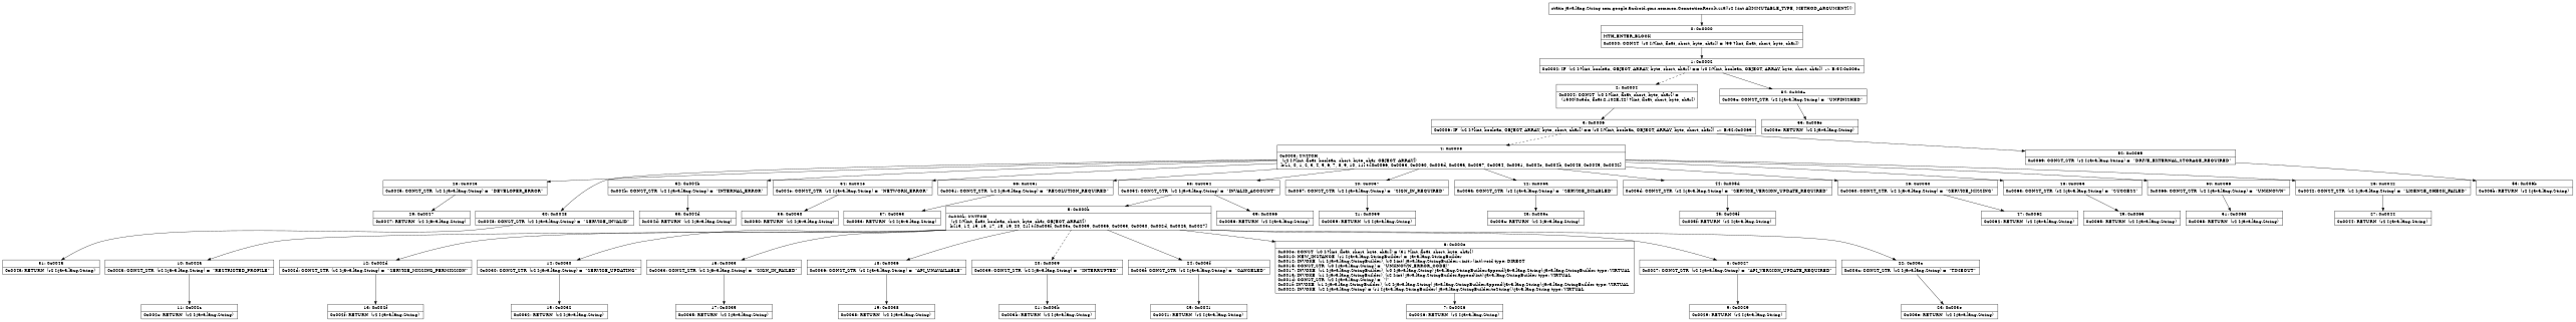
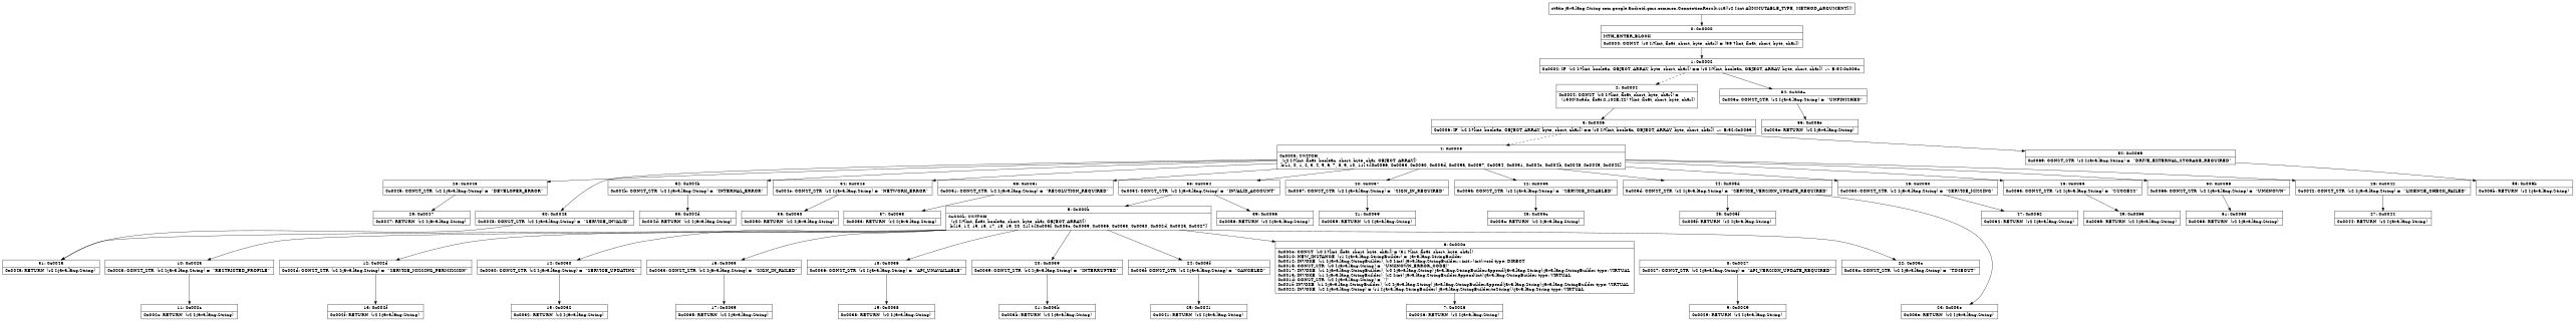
  digraph {
    node [shape=record]
    n1 [label="{0\:\ 0x0000|MTH_ENTER_BLOCK\l|0x0000: CONST  (r0 I:?[int, float, short, byte, char]) = (99 ?[int, float, short, byte, char]) \l}"]
    n2 [label="{1\:\ 0x0002|0x0002: IF  (r2 I:?[int, boolean, OBJECT, ARRAY, byte, short, char]) == (r0 I:?[int, boolean, OBJECT, ARRAY, byte, short, char])  \-\> B:54:0x006c \l}"]
    n3 [label="{2\:\ 0x0004|0x0004: CONST  (r0 I:?[int, float, short, byte, char]) = \l  (1500(0x5dc, float:2.102E\-42) ?[int, float, short, byte, char])\l \l}"]
    n4 [label="{54\:\ 0x006c|0x006c: CONST_STR  (r2 I:java.lang.String) =  \"UNFINISHED\" \l}"]
    n5 [label="{3\:\ 0x0006|0x0006: IF  (r2 I:?[int, boolean, OBJECT, ARRAY, byte, short, char]) == (r0 I:?[int, boolean, OBJECT, ARRAY, byte, short, char])  \-\> B:52:0x0069 \l}"]
    n6 [label="{55\:\ 0x006e|0x006e: RETURN  (r2 I:java.lang.String) \l}"]
    n7 [label="{4\:\ 0x0008|0x0008: SWITCH  \l  (r2 I:?[int, float, boolean, short, byte, char, OBJECT, ARRAY])\l k:[\-1, 0, 1, 2, 3, 4, 5, 6, 7, 8, 9, 10, 11] t:[0x0066, 0x0063, 0x0060, 0x005d, 0x005a, 0x0057, 0x0054, 0x0051, 0x004e, 0x004b, 0x0048, 0x0045, 0x0042] \l}"]
    n8 [label="{52\:\ 0x0069|0x0069: CONST_STR  (r2 I:java.lang.String) =  \"DRIVE_EXTERNAL_STORAGE_REQUIRED\" \l}"]
    n9 [label="{26\:\ 0x0042|0x0042: CONST_STR  (r2 I:java.lang.String) =  \"LICENSE_CHECK_FAILED\" \l}"]
    n10 [label="{28\:\ 0x0045|0x0045: CONST_STR  (r2 I:java.lang.String) =  \"DEVELOPER_ERROR\" \l}"]
    n11 [label="{30\:\ 0x0048|0x0048: CONST_STR  (r2 I:java.lang.String) =  \"SERVICE_INVALID\" \l}"]
    n12 [label="{32\:\ 0x004b|0x004b: CONST_STR  (r2 I:java.lang.String) =  \"INTERNAL_ERROR\" \l}"]
    n13 [label="{34\:\ 0x004e|0x004e: CONST_STR  (r2 I:java.lang.String) =  \"NETWORK_ERROR\" \l}"]
    n14 [label="{36\:\ 0x0051|0x0051: CONST_STR  (r2 I:java.lang.String) =  \"RESOLUTION_REQUIRED\" \l}"]
    n15 [label="{38\:\ 0x0054|0x0054: CONST_STR  (r2 I:java.lang.String) =  \"INVALID_ACCOUNT\" \l}"]
    n16 [label="{40\:\ 0x0057|0x0057: CONST_STR  (r2 I:java.lang.String) =  \"SIGN_IN_REQUIRED\" \l}"]
    n17 [label="{42\:\ 0x005a|0x005a: CONST_STR  (r2 I:java.lang.String) =  \"SERVICE_DISABLED\" \l}"]
    n18 [label="{44\:\ 0x005d|0x005d: CONST_STR  (r2 I:java.lang.String) =  \"SERVICE_VERSION_UPDATE_REQUIRED\" \l}"]
    n19 [label="{46\:\ 0x0060|0x0060: CONST_STR  (r2 I:java.lang.String) =  \"SERVICE_MISSING\" \l}"]
    n20 [label="{48\:\ 0x0063|0x0063: CONST_STR  (r2 I:java.lang.String) =  \"SUCCESS\" \l}"]
    n21 [label="{50\:\ 0x0066|0x0066: CONST_STR  (r2 I:java.lang.String) =  \"UNKNOWN\" \l}"]
    n22 [label="{53\:\ 0x006b|0x006b: RETURN  (r2 I:java.lang.String) \l}"]
    n23 [label="{5\:\ 0x000b|0x000b: SWITCH  \l  (r2 I:?[int, float, boolean, short, byte, char, OBJECT, ARRAY])\l k:[13, 14, 15, 16, 17, 18, 19, 20, 21] t:[0x003f, 0x003c, 0x0039, 0x0036, 0x0033, 0x0030, 0x002d, 0x002a, 0x0027] \l}"]
    n24 [label="{6\:\ 0x000e|0x000e: CONST  (r0 I:?[int, float, short, byte, char]) = (31 ?[int, float, short, byte, char]) \l0x0010: NEW_INSTANCE  (r1 I:java.lang.StringBuilder) =  java.lang.StringBuilder \l0x0012: INVOKE  (r1 I:java.lang.StringBuilder), (r0 I:int) java.lang.StringBuilder.\<init\>(int):void type: DIRECT \l0x0015: CONST_STR  (r0 I:java.lang.String) =  \"UNKNOWN_ERROR_CODE(\" \l0x0017: INVOKE  (r1 I:java.lang.StringBuilder), (r0 I:java.lang.String) java.lang.StringBuilder.append(java.lang.String):java.lang.StringBuilder type: VIRTUAL \l0x001a: INVOKE  (r1 I:java.lang.StringBuilder), (r2 I:int) java.lang.StringBuilder.append(int):java.lang.StringBuilder type: VIRTUAL \l0x001d: CONST_STR  (r2 I:java.lang.String) =  \")\" \l0x001f: INVOKE  (r1 I:java.lang.StringBuilder), (r2 I:java.lang.String) java.lang.StringBuilder.append(java.lang.String):java.lang.StringBuilder type: VIRTUAL \l0x0022: INVOKE  (r2 I:java.lang.String) = (r1 I:java.lang.StringBuilder) java.lang.StringBuilder.toString():java.lang.String type: VIRTUAL \l}"]
    n25 [label="{8\:\ 0x0027|0x0027: CONST_STR  (r2 I:java.lang.String) =  \"API_VERSION_UPDATE_REQUIRED\" \l}"]
    n26 [label="{10\:\ 0x002a|0x002a: CONST_STR  (r2 I:java.lang.String) =  \"RESTRICTED_PROFILE\" \l}"]
    n27 [label="{12\:\ 0x002d|0x002d: CONST_STR  (r2 I:java.lang.String) =  \"SERVICE_MISSING_PERMISSION\" \l}"]
    n28 [label="{14\:\ 0x0030|0x0030: CONST_STR  (r2 I:java.lang.String) =  \"SERVICE_UPDATING\" \l}"]
    n29 [label="{16\:\ 0x0033|0x0033: CONST_STR  (r2 I:java.lang.String) =  \"SIGN_IN_FAILED\" \l}"]
    n30 [label="{18\:\ 0x0036|0x0036: CONST_STR  (r2 I:java.lang.String) =  \"API_UNAVAILABLE\" \l}"]
    n31 [label="{20\:\ 0x0039|0x0039: CONST_STR  (r2 I:java.lang.String) =  \"INTERRUPTED\" \l}"]
    n32 [label="{22\:\ 0x003c|0x003c: CONST_STR  (r2 I:java.lang.String) =  \"TIMEOUT\" \l}"]
    n33 [label="{24\:\ 0x003f|0x003f: CONST_STR  (r2 I:java.lang.String) =  \"CANCELED\" \l}"]
    n34 [label="{27\:\ 0x0044|0x0044: RETURN  (r2 I:java.lang.String) \l}"]
    n35 [label="{29\:\ 0x0047|0x0047: RETURN  (r2 I:java.lang.String) \l}"]
    n36 [label="{31\:\ 0x004a|0x004a: RETURN  (r2 I:java.lang.String) \l}"]
    n37 [label="{33\:\ 0x004d|0x004d: RETURN  (r2 I:java.lang.String) \l}"]
    n38 [label="{35\:\ 0x0050|0x0050: RETURN  (r2 I:java.lang.String) \l}"]
    n39 [label="{37\:\ 0x0053|0x0053: RETURN  (r2 I:java.lang.String) \l}"]
    n40 [label="{39\:\ 0x0056|0x0056: RETURN  (r2 I:java.lang.String) \l}"]
    n41 [label="{41\:\ 0x0059|0x0059: RETURN  (r2 I:java.lang.String) \l}"]
    n42 [label="{43\:\ 0x005c|0x005c: RETURN  (r2 I:java.lang.String) \l}"]
    n43 [label="{45\:\ 0x005f|0x005f: RETURN  (r2 I:java.lang.String) \l}"]
    n44 [label="{47\:\ 0x0062|0x0062: RETURN  (r2 I:java.lang.String) \l}"]
    n45 [label="{49\:\ 0x0065|0x0065: RETURN  (r2 I:java.lang.String) \l}"]
    n46 [label="{51\:\ 0x0068|0x0068: RETURN  (r2 I:java.lang.String) \l}"]
    n47 [label="{7\:\ 0x0026|0x0026: RETURN  (r2 I:java.lang.String) \l}"]
    n48 [label="{9\:\ 0x0029|0x0029: RETURN  (r2 I:java.lang.String) \l}"]
    n49 [label="{11\:\ 0x002c|0x002c: RETURN  (r2 I:java.lang.String) \l}"]
    n50 [label="{13\:\ 0x002f|0x002f: RETURN  (r2 I:java.lang.String) \l}"]
    n51 [label="{15\:\ 0x0032|0x0032: RETURN  (r2 I:java.lang.String) \l}"]
    n52 [label="{17\:\ 0x0035|0x0035: RETURN  (r2 I:java.lang.String) \l}"]
    n53 [label="{19\:\ 0x0038|0x0038: RETURN  (r2 I:java.lang.String) \l}"]
    n54 [label="{21\:\ 0x003b|0x003b: RETURN  (r2 I:java.lang.String) \l}"]
    n55 [label="{23\:\ 0x003e|0x003e: RETURN  (r2 I:java.lang.String) \l}"]
    n56 [label="{25\:\ 0x0041|0x0041: RETURN  (r2 I:java.lang.String) \l}"]
    n57 [label="{static java.lang.String com.google.android.gms.common.ConnectionResult.zza((r2 I:int A[IMMUTABLE_TYPE, METHOD_ARGUMENT])) }"]
    n1 -> n2
    n2 -> n3 [style=dashed]
    n2 -> n4
    n3 -> n5
    n4 -> n6
    n5 -> n7 [style=dashed]
    n5 -> n8
    n7 -> n9
    n7 -> n10
    n7 -> n11
    n7 -> n12
    n7 -> n13
    n7 -> n14
    n7 -> n15
    n7 -> n16
    n7 -> n17
    n7 -> n18
    n7 -> n19
    n7 -> n20
    n7 -> n21
    n8 -> n22
    n9 -> n34
    n10 -> n35
    n11 -> n36
    n12 -> n37
    n13 -> n38
    n14 -> n39
    n15 -> n23
    n15 -> n40
    n16 -> n41
    n17 -> n42
    n18 -> n43
    n19 -> n44
    n20 -> n45
    n21 -> n46
    n23 -> n24
-   n23 -> n25
+   n23 -> n36
    n23 -> n26
    n23 -> n27
    n23 -> n28
    n23 -> n29
    n23 -> n30
-   n23 -> n31 [style=dashed]
+   n23 -> n31
    n23 -> n32
    n23 -> n33
    n24 -> n47
    n25 -> n48
    n26 -> n49
    n27 -> n50
    n28 -> n51
    n29 -> n52
    n30 -> n53
    n31 -> n54
-   n32 -> n55
+   n18 -> n55
    n33 -> n56
    n57 -> n1
  }
